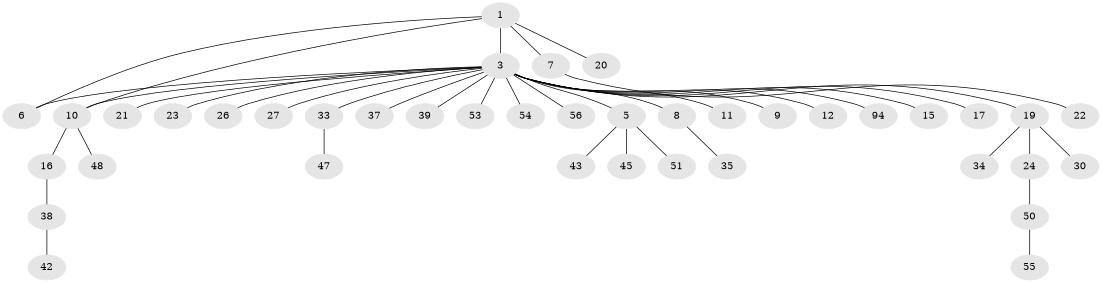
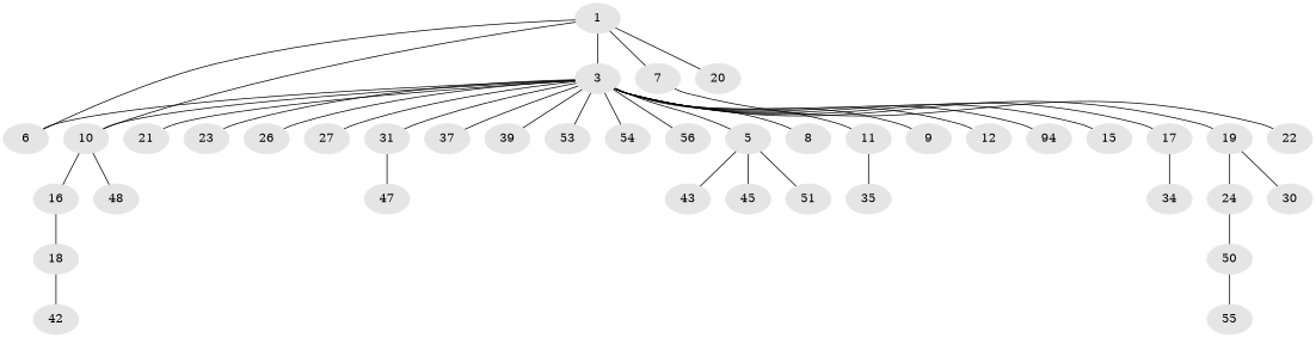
  graph {
    node [color=gray90 style=filled]
    1 [super="+2"]
    3 [super="+4"]
    6 [super="+49"]
    7 [super="+38"]
    10 [super="+32"]
    20
    5 [super="+44"]
    8
    9
    11 [super="+13"]
    12
    n12 [label=94]
    15 [super="+52"]
    17
    19 [super="+28"]
    21
    23 [super="+33"]
    26
    27 [super="+40"]
-   31 [label=33]
+   31
    37
    39
    53
    54
    56
    22 [super="+29"]
    16
    48
    43
    45
    51
    35
-   18 [super="+25" label=38]
+   18 [super="+25"]
    42 [super="+46"]
    24 [super="+36"]
    30
    34
    47
    50
    55
    1 -- 3
    1 -- 6
    1 -- 7
    1 -- 10
    1 -- 20
    3 -- 6
    3 -- 10
    3 -- 5
    3 -- 8
    3 -- 9
    3 -- 11
    3 -- 12
    3 -- n12
    3 -- 15
    3 -- 17
    3 -- 19
    3 -- 21
    3 -- 23
    3 -- 26
    3 -- 27
    3 -- 31
    3 -- 37
    3 -- 39
    3 -- 53
    3 -- 54
    3 -- 56
    7 -- 22
    10 -- 16
    10 -- 48
    5 -- 43
    5 -- 45
    5 -- 51
-   8 -- 35
+   11 -- 35
    19 -- 24
    19 -- 30
-   19 -- 34
+   17 -- 34
    31 -- 47
    16 -- 18
    18 -- 42
    24 -- 50
    50 -- 55
  }
